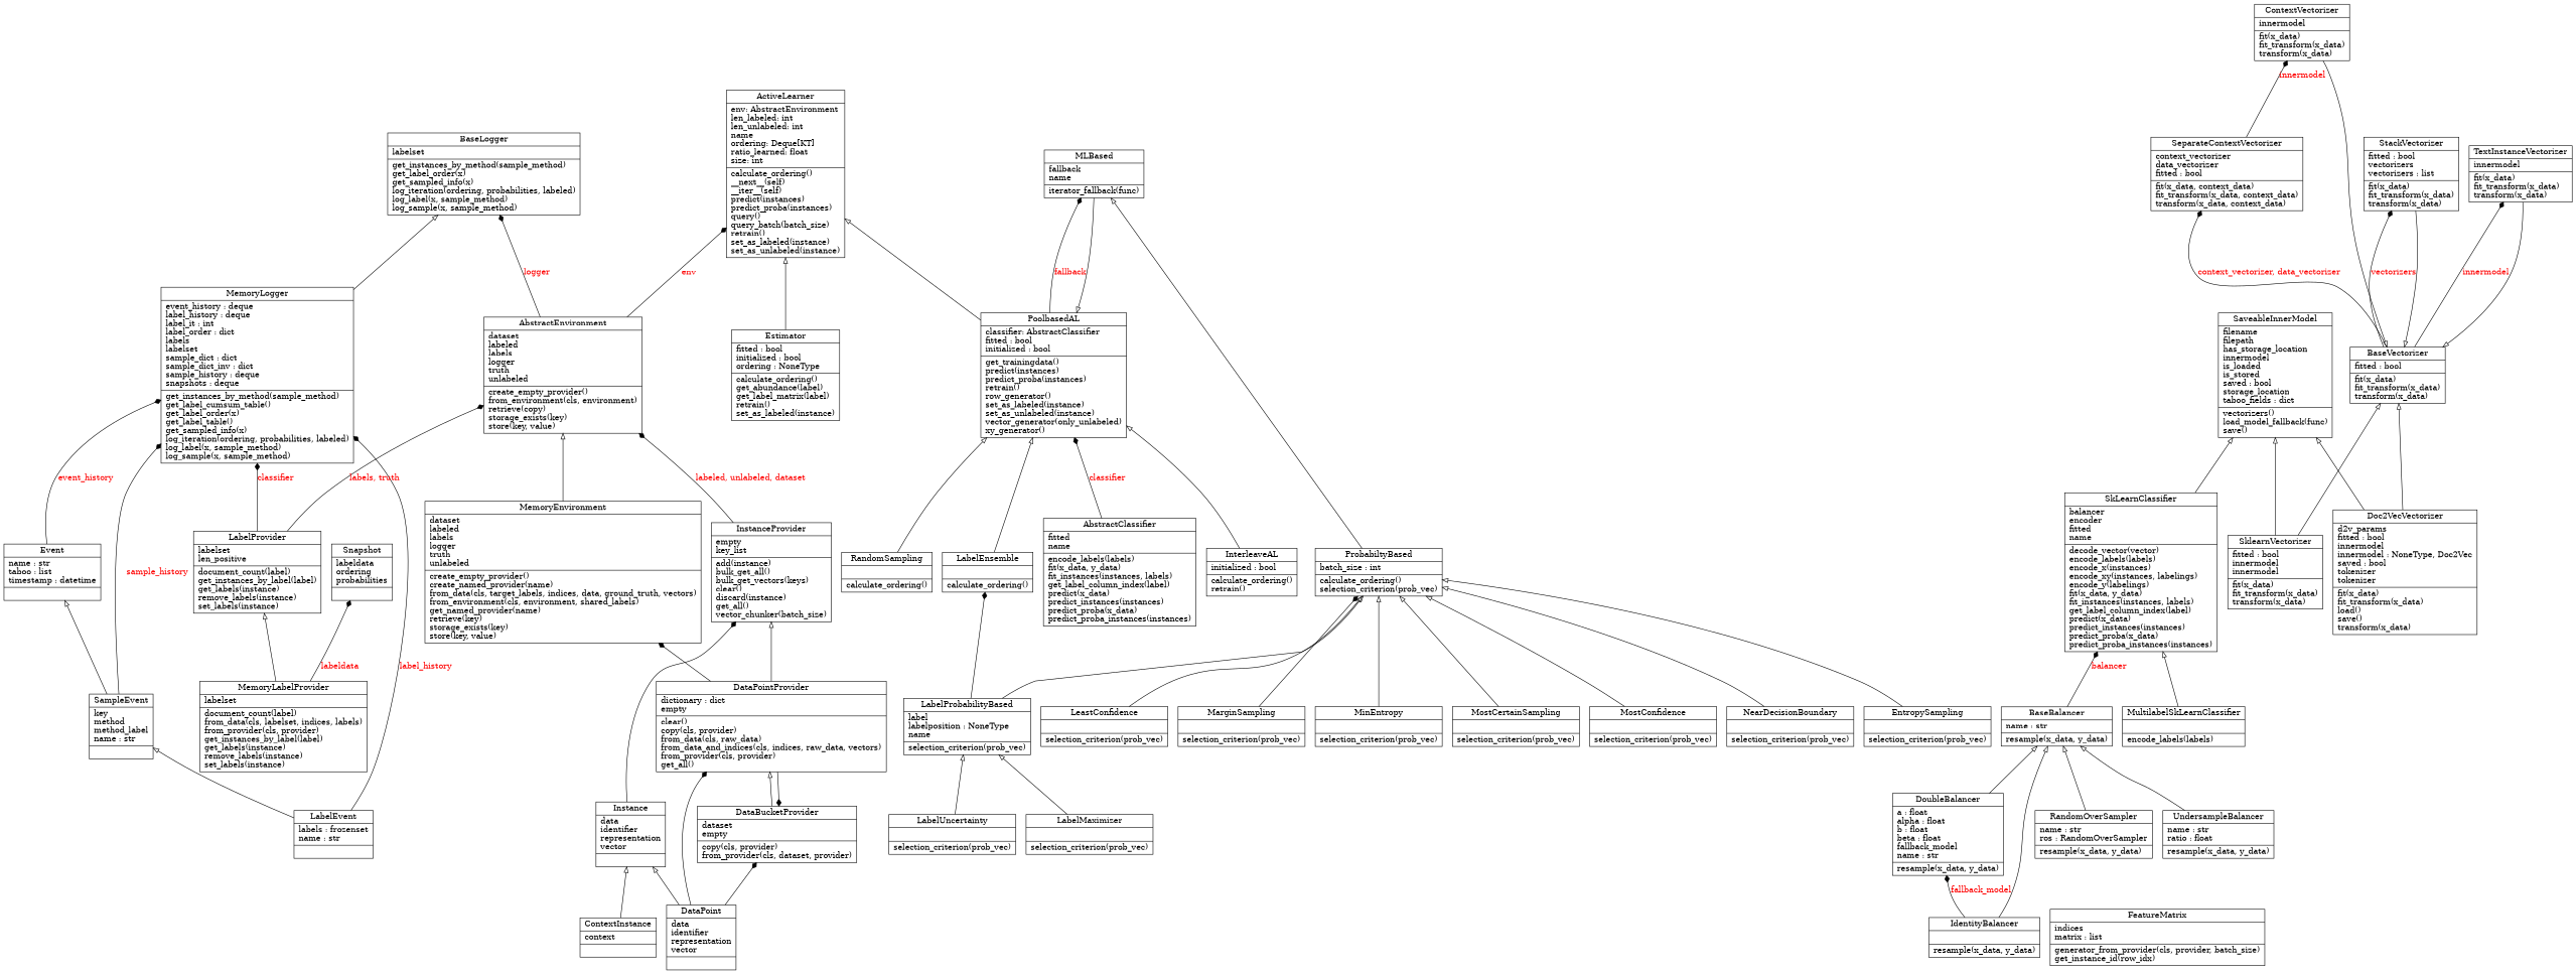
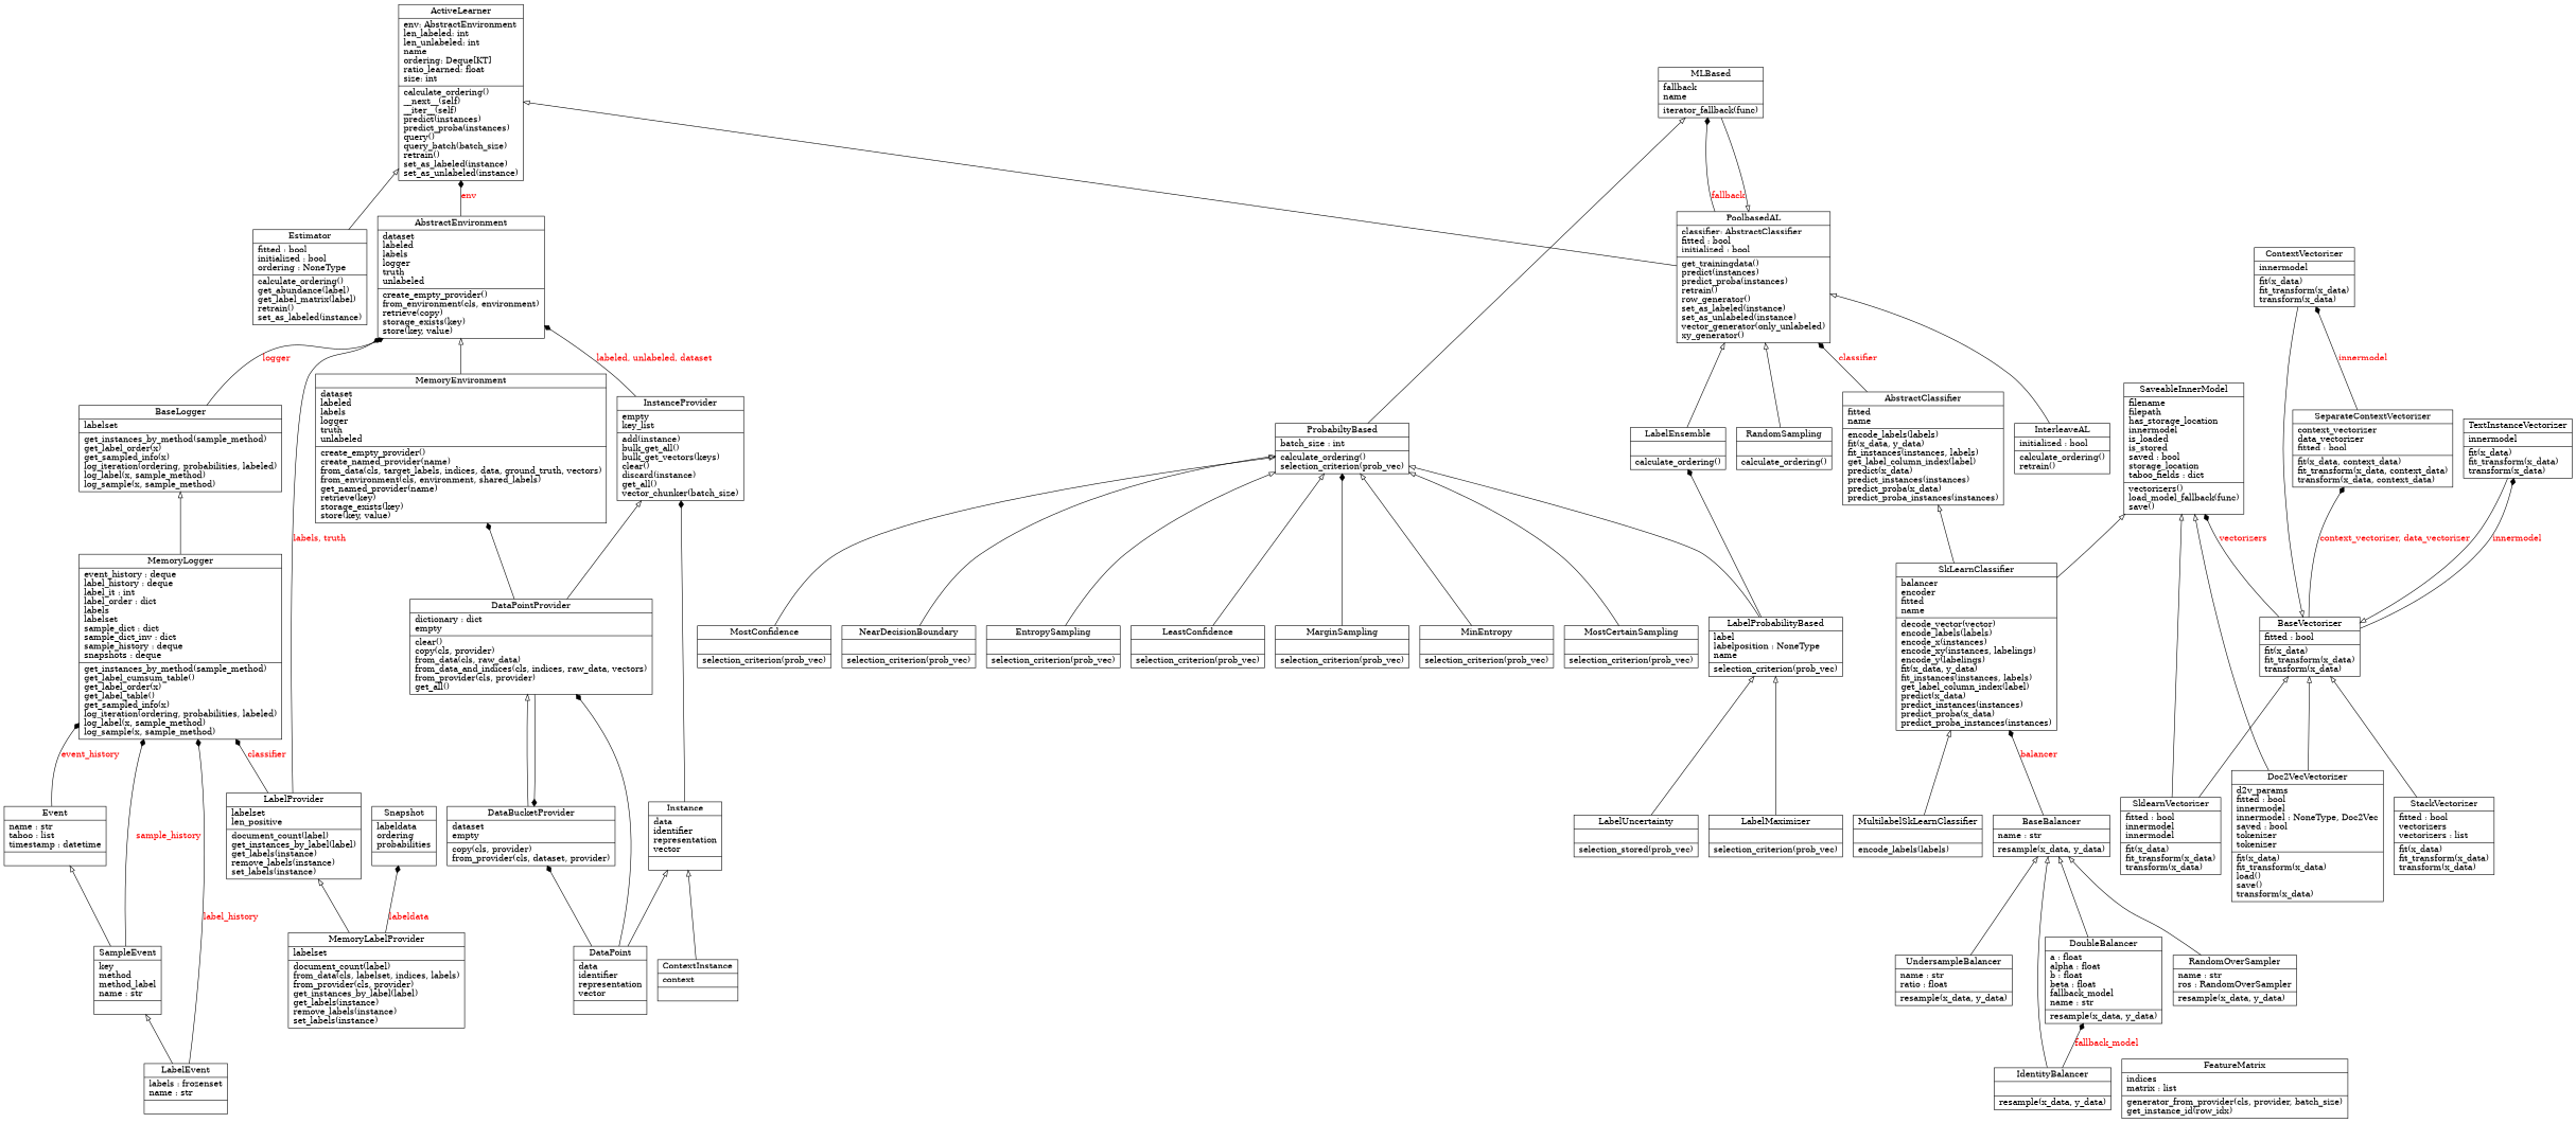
  digraph {
    rankdir=BT
    node [shape=record]
    edge [arrowhead=empty arrowtail=none]
    n1 [label="{AbstractClassifier|fitted\lname\l|encode_labels(labels)\lfit(x_data, y_data)\lfit_instances(instances, labels)\lget_label_column_index(label)\lpredict(x_data)\lpredict_instances(instances)\lpredict_proba(x_data)\lpredict_proba_instances(instances)\l}"]
    n2 [label="{PoolbasedAL|classifier: AbstractClassifier\lfitted : bool\linitialized : bool\l|get_trainingdata()\lpredict(instances)\lpredict_proba(instances)\lretrain()\lrow_generator()\lset_as_labeled(instance)\lset_as_unlabeled(instance)\lvector_generator(only_unlabeled)\lxy_generator()\l}"]
    n3 [label="{ActiveLearner|env: AbstractEnvironment\llen_labeled: int\llen_unlabeled: int\lname\lordering: Deque[KT]\lratio_learned: float\lsize: int\l|calculate_ordering()\l__next__(self)\l__iter__(self)\lpredict(instances)\lpredict_proba(instances)\lquery()\lquery_batch(batch_size)\lretrain()\lset_as_labeled(instance)\lset_as_unlabeled(instance)\l}"]
    n4 [label="{MLBased|fallback\lname\l|iterator_fallback(func)\l}"]
    n5 [label="{AbstractEnvironment|dataset\llabeled\llabels\llogger\ltruth\lunlabeled\l|create_empty_provider()\lfrom_environment(cls, environment)\lretrieve(copy)\lstorage_exists(key)\lstore(key, value)\l}"]
    n6 [label="{BaseBalancer|name : str\l|resample(x_data, y_data)\l}"]
    n7 [label="{SkLearnClassifier|balancer\lencoder\lfitted\lname\l|decode_vector(vector)\lencode_labels(labels)\lencode_x(instances)\lencode_xy(instances, labelings)\lencode_y(labelings)\lfit(x_data, y_data)\lfit_instances(instances, labels)\lget_label_column_index(label)\lpredict(x_data)\lpredict_instances(instances)\lpredict_proba(x_data)\lpredict_proba_instances(instances)\l}"]
    n8 [label="{SaveableInnerModel|filename\lfilepath\lhas_storage_location\linnermodel\lis_loaded\lis_stored\lsaved : bool\lstorage_location\ltaboo_fields : dict\l|vectorizers()\lload_model_fallback(func)\lsave()\l}"]
    n9 [label="{BaseLogger|labelset\l|get_instances_by_method(sample_method)\lget_label_order(x)\lget_sampled_info(x)\llog_iteration(ordering, probabilities, labeled)\llog_label(x, sample_method)\llog_sample(x, sample_method)\l}"]
    n10 [label="{BaseVectorizer|fitted : bool\l|fit(x_data)\lfit_transform(x_data)\ltransform(x_data)\l}"]
    n11 [label="{SeparateContextVectorizer|context_vectorizer\ldata_vectorizer\lfitted : bool\l|fit(x_data, context_data)\lfit_transform(x_data, context_data)\ltransform(x_data, context_data)\l}"]
    n12 [label="{StackVectorizer|fitted : bool\lvectorizers\lvectorizers : list\l|fit(x_data)\lfit_transform(x_data)\ltransform(x_data)\l}"]
    n13 [label="{TextInstanceVectorizer|innermodel\l|fit(x_data)\lfit_transform(x_data)\ltransform(x_data)\l}"]
    n14 [label="{ContextVectorizer|innermodel\l|fit(x_data)\lfit_transform(x_data)\ltransform(x_data)\l}"]
    n15 [label="{ContextInstance|context\l|}"]
    n16 [label="{Instance|data\lidentifier\lrepresentation\lvector\l|}"]
    n17 [label="{InstanceProvider|empty\lkey_list\l|add(instance)\lbulk_get_all()\lbulk_get_vectors(keys)\lclear()\ldiscard(instance)\lget_all()\lvector_chunker(batch_size)\l}"]
    n18 [label="{DataBucketProvider|dataset\lempty\l|copy(cls, provider)\lfrom_provider(cls, dataset, provider)\l}"]
    n19 [label="{DataPointProvider|dictionary : dict\lempty\l|clear()\lcopy(cls, provider)\lfrom_data(cls, raw_data)\lfrom_data_and_indices(cls, indices, raw_data, vectors)\lfrom_provider(cls, provider)\lget_all()\l}"]
    n20 [label="{MemoryEnvironment|dataset\llabeled\llabels\llogger\ltruth\lunlabeled\l|create_empty_provider()\lcreate_named_provider(name)\lfrom_data(cls, target_labels, indices, data, ground_truth, vectors)\lfrom_environment(cls, environment, shared_labels)\lget_named_provider(name)\lretrieve(key)\lstorage_exists(key)\lstore(key, value)\l}"]
    n21 [label="{DataPoint|data\lidentifier\lrepresentation\lvector\l|}"]
    n22 [label="{Doc2VecVectorizer|d2v_params\lfitted : bool\linnermodel\linnermodel : NoneType, Doc2Vec\lsaved : bool\ltokenizer\ltokenizer\l|fit(x_data)\lfit_transform(x_data)\lload()\lsave()\ltransform(x_data)\l}"]
    n23 [label="{DoubleBalancer|a : float\lalpha : float\lb : float\lbeta : float\lfallback_model\lname : str\l|resample(x_data, y_data)\l}"]
    n24 [label="{EntropySampling|\l|selection_criterion(prob_vec)\l}"]
    n25 [label="{ProbabiltyBased|batch_size : int\l|calculate_ordering()\lselection_criterion(prob_vec)\l}"]
    n26 [label="{Estimator|fitted : bool\linitialized : bool\lordering : NoneType\l|calculate_ordering()\lget_abundance(label)\lget_label_matrix(label)\lretrain()\lset_as_labeled(instance)\l}"]
    n27 [label="{Event|name : str\ltaboo : list\ltimestamp : datetime\l|}"]
    n28 [label="{MemoryLogger|event_history : deque\llabel_history : deque\llabel_it : int\llabel_order : dict\llabels\llabelset\lsample_dict : dict\lsample_dict_inv : dict\lsample_history : deque\lsnapshots : deque\l|get_instances_by_method(sample_method)\lget_label_cumsum_table()\lget_label_order(x)\lget_label_table()\lget_sampled_info(x)\llog_iteration(ordering, probabilities, labeled)\llog_label(x, sample_method)\llog_sample(x, sample_method)\l}"]
    n29 [label="{FeatureMatrix|indices\lmatrix : list\l|generator_from_provider(cls, provider, batch_size)\lget_instance_id(row_idx)\l}"]
    n30 [label="{IdentityBalancer|\l|resample(x_data, y_data)\l}"]
    n31 [label="{InterleaveAL|initialized : bool\l|calculate_ordering()\lretrain()\l}"]
    n32 [label="{LabelEnsemble|\l|calculate_ordering()\l}"]
    n33 [label="{LabelEvent|labels : frozenset\lname : str\l|}"]
    n34 [label="{SampleEvent|key\lmethod\lmethod_label\lname : str\l|}"]
    n35 [label="{LabelMaximizer|\l|selection_criterion(prob_vec)\l}"]
    n36 [label="{LabelProbabilityBased|label\llabelposition : NoneType\lname\l|selection_criterion(prob_vec)\l}"]
    n37 [label="{LabelProvider|labelset\llen_positive\l|document_count(label)\lget_instances_by_label(label)\lget_labels(instance)\lremove_labels(instance)\lset_labels(instance)\l}"]
-   n38 [label="{LabelUncertainty|\l|selection_criterion(prob_vec)\l}"]
+   n38 [label="{LabelUncertainty|\l|selection_stored(prob_vec)\l}"]
    n39 [label="{LeastConfidence|\l|selection_criterion(prob_vec)\l}"]
    n40 [label="{MarginSampling|\l|selection_criterion(prob_vec)\l}"]
    n41 [label="{MemoryLabelProvider|labelset\l|document_count(label)\lfrom_data(cls, labelset, indices, labels)\lfrom_provider(cls, provider)\lget_instances_by_label(label)\lget_labels(instance)\lremove_labels(instance)\lset_labels(instance)\l}"]
    n42 [label="{Snapshot|labeldata\lordering\lprobabilities\l|}"]
    n43 [label="{MinEntropy|\l|selection_criterion(prob_vec)\l}"]
    n44 [label="{MostCertainSampling|\l|selection_criterion(prob_vec)\l}"]
    n45 [label="{MostConfidence|\l|selection_criterion(prob_vec)\l}"]
    n46 [label="{MultilabelSkLearnClassifier|\l|encode_labels(labels)\l}"]
    n47 [label="{NearDecisionBoundary|\l|selection_criterion(prob_vec)\l}"]
    n48 [label="{RandomOverSampler|name : str\lros : RandomOverSampler\l|resample(x_data, y_data)\l}"]
    n49 [label="{RandomSampling|\l|calculate_ordering()\l}"]
    n50 [label="{SklearnVectorizer|fitted : bool\linnermodel\linnermodel\l|fit(x_data)\lfit_transform(x_data)\ltransform(x_data)\l}"]
    n51 [label="{UndersampleBalancer|name : str\lratio : float\l|resample(x_data, y_data)\l}"]
    n1 -> n2 [arrowhead=diamond fontcolor=red label=classifier style=solid]
    n2 -> n3
    n2 -> n4 [arrowhead=diamond fontcolor=red label=fallback style=solid]
    n4 -> n2
    n5 -> n3 [arrowhead=diamond fontcolor=red label=env style=solid]
    n6 -> n7 [arrowhead=diamond fontcolor=red label=balancer style=solid]
+   n7 -> n1
    n7 -> n8
-   n5 -> n9 [arrowhead=diamond fontcolor=red label=logger style=solid]
+   n9 -> n5 [arrowhead=diamond fontcolor=red label=logger style=solid]
    n10 -> n11 [arrowhead=diamond fontcolor=red label="context_vectorizer, data_vectorizer" style=solid]
-   n10 -> n12 [arrowhead=diamond fontcolor=red label=vectorizers style=solid]
+   n10 -> n8 [arrowhead=diamond fontcolor=red label=vectorizers style=solid]
    n10 -> n13 [arrowhead=diamond fontcolor=red label=innermodel style=solid]
    n11 -> n14 [arrowhead=diamond fontcolor=red label=innermodel style=solid]
    n12 -> n10
    n13 -> n10
    n14 -> n10
    n15 -> n16
    n16 -> n17 [arrowhead=diamond fontcolor=red style=solid]
    n17 -> n5 [arrowhead=diamond fontcolor=red label="labeled, unlabeled, dataset" style=solid]
    n18 -> n19
    n19 -> n17
    n19 -> n18 [arrowhead=diamond fontcolor=red style=solid]
    n19 -> n20 [arrowhead=diamond fontcolor=red style=solid]
    n20 -> n5
    n21 -> n16
    n21 -> n18 [arrowhead=diamond fontcolor=red style=solid]
    n21 -> n19 [arrowhead=diamond fontcolor=red style=solid]
    n22 -> n8
    n22 -> n10
    n23 -> n6
    n24 -> n25
    n25 -> n4
    n26 -> n3
    n27 -> n28 [arrowhead=diamond fontcolor=red label=event_history style=solid]
    n28 -> n9
    n30 -> n6
    n30 -> n23 [arrowhead=diamond fontcolor=red label=fallback_model style=solid]
    n31 -> n2
    n32 -> n2
    n33 -> n28 [arrowhead=diamond fontcolor=red label=label_history style=solid]
    n33 -> n34
    n34 -> n27
    n34 -> n28 [arrowhead=diamond fontcolor=red label=sample_history style=solid]
    n35 -> n36
    n36 -> n25
    n36 -> n32 [arrowhead=diamond fontcolor=red style=solid]
    n37 -> n5 [arrowhead=diamond fontcolor=red label="labels, truth" style=solid]
    n37 -> n28 [arrowhead=diamond fontcolor=red label=classifier style=solid]
    n38 -> n36
    n39 -> n25
    n40 -> n25 [arrowhead=diamond]
    n41 -> n37
    n41 -> n42 [arrowhead=diamond fontcolor=red label=labeldata style=solid]
    n43 -> n25
    n44 -> n25
    n45 -> n25
    n46 -> n7
    n47 -> n25
    n48 -> n6
    n49 -> n2
    n50 -> n8
    n50 -> n10
    n51 -> n6
  }
